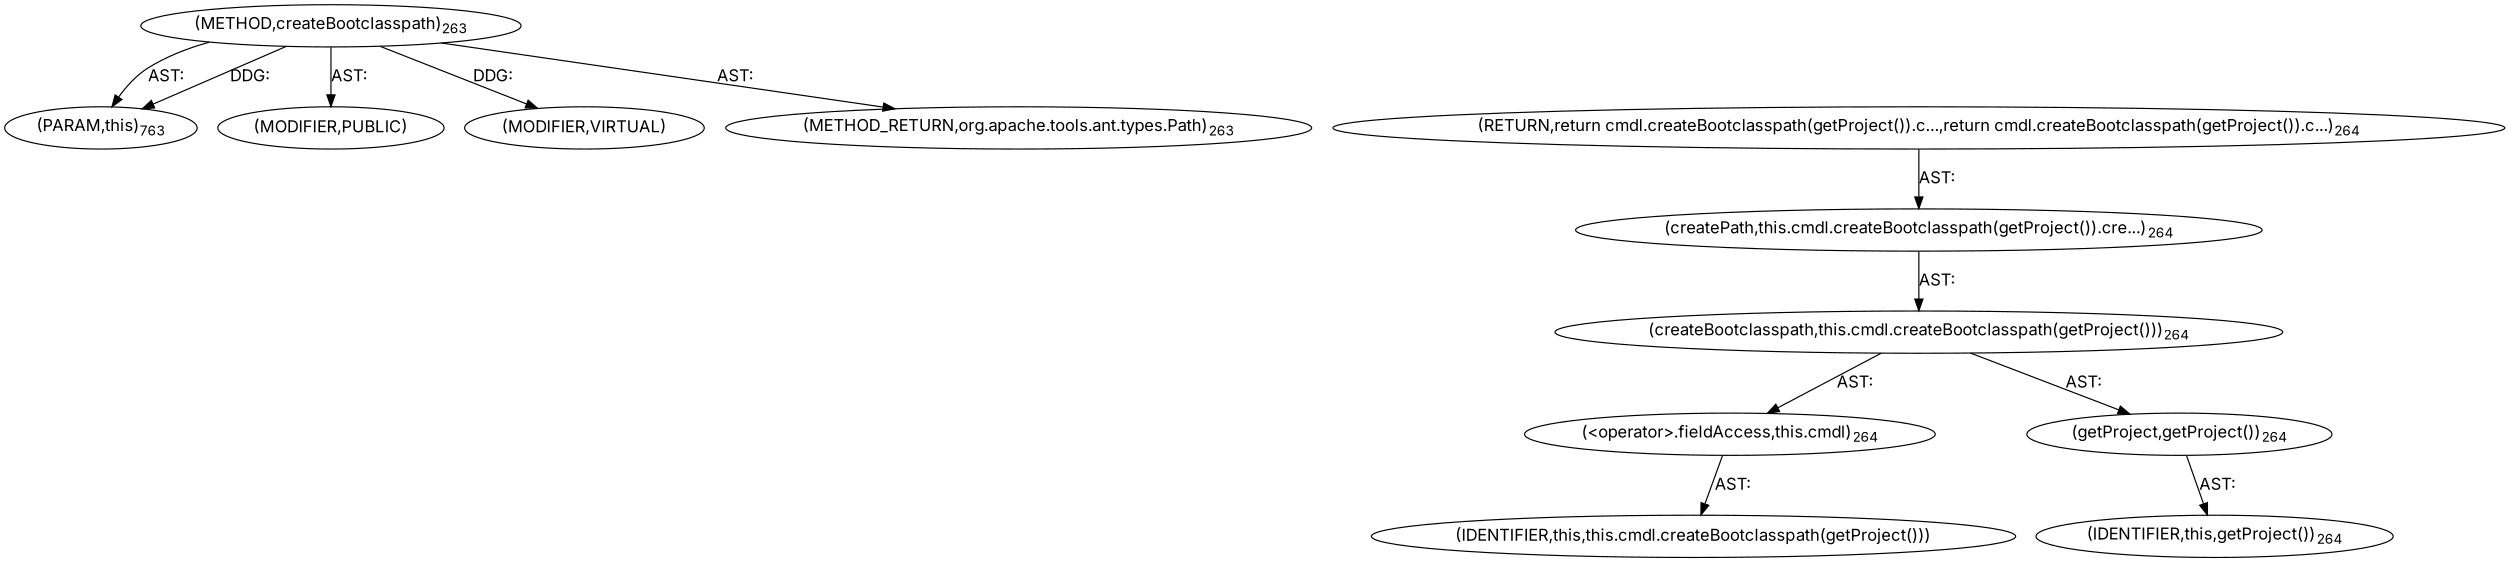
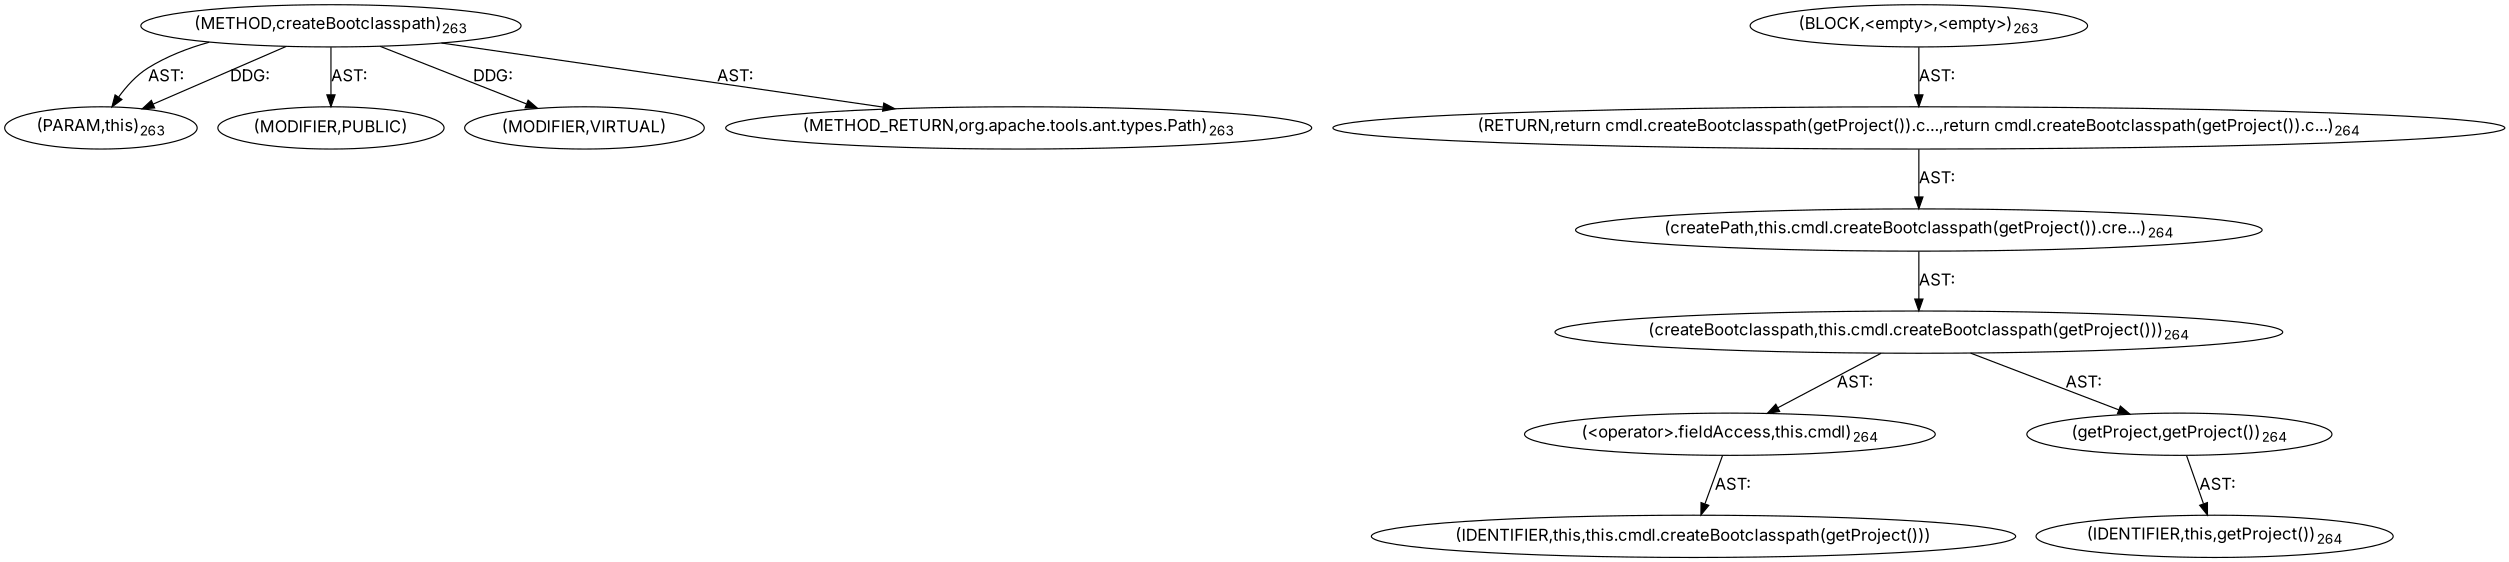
  digraph {
    fontname=Inter
    node [fontname=Inter]
    edge [fontname=Inter]
    n1 [label=<(METHOD,createBootclasspath)<SUB>263</SUB>>]
-   n2 [label=<(PARAM,this)<SUB>763</SUB>>]
+   n2 [label=<(PARAM,this)<SUB>263</SUB>>]
    n3 [label=<(MODIFIER,PUBLIC)>]
    n4 [label=<(MODIFIER,VIRTUAL)>]
    n5 [label=<(METHOD_RETURN,org.apache.tools.ant.types.Path)<SUB>263</SUB>>]
+   n6 [label=<(BLOCK,&lt;empty&gt;,&lt;empty&gt;)<SUB>263</SUB>>]
    n7 [label=<(RETURN,return cmdl.createBootclasspath(getProject()).c...,return cmdl.createBootclasspath(getProject()).c...)<SUB>264</SUB>>]
    n8 [label=<(createPath,this.cmdl.createBootclasspath(getProject()).cre...)<SUB>264</SUB>>]
    n9 [label=<(createBootclasspath,this.cmdl.createBootclasspath(getProject()))<SUB>264</SUB>>]
    n10 [label=<(&lt;operator&gt;.fieldAccess,this.cmdl)<SUB>264</SUB>>]
    n11 [label=<(getProject,getProject())<SUB>264</SUB>>]
    n12 [label=<(IDENTIFIER,this,this.cmdl.createBootclasspath(getProject()))>]
    n13 [label=<(IDENTIFIER,this,getProject())<SUB>264</SUB>>]
    n1 -> n2 [label="AST: "]
    n1 -> n2 [label="DDG: "]
    n1 -> n3 [label="AST: "]
    n1 -> n4 [label="DDG: "]
    n1 -> n5 [label="AST: "]
+   n6 -> n7 [label="AST: "]
    n7 -> n8 [label="AST: "]
    n8 -> n9 [label="AST: "]
    n9 -> n10 [label="AST: "]
    n9 -> n11 [label="AST: "]
    n10 -> n12 [label="AST: "]
    n11 -> n13 [label="AST: "]
  }
